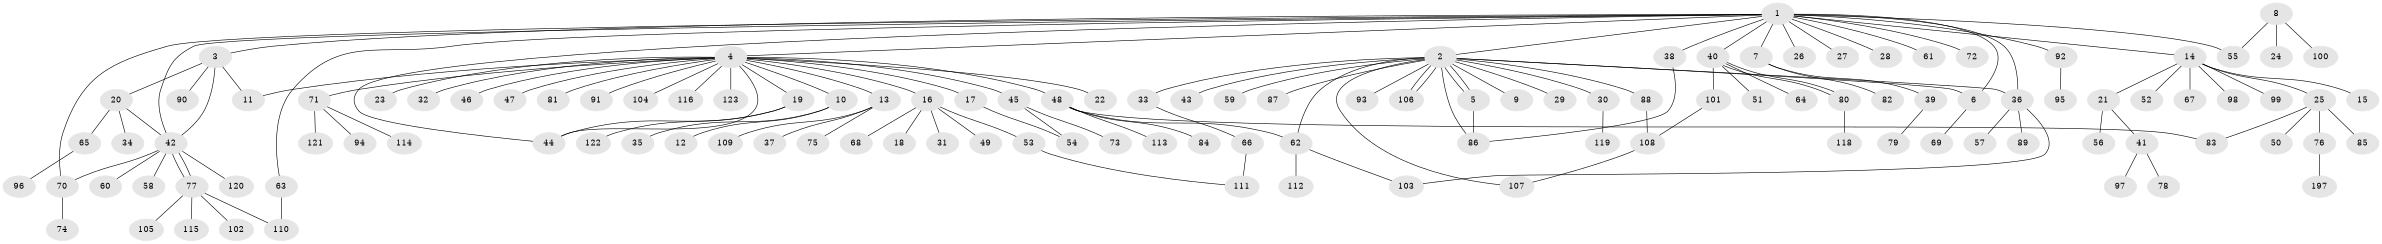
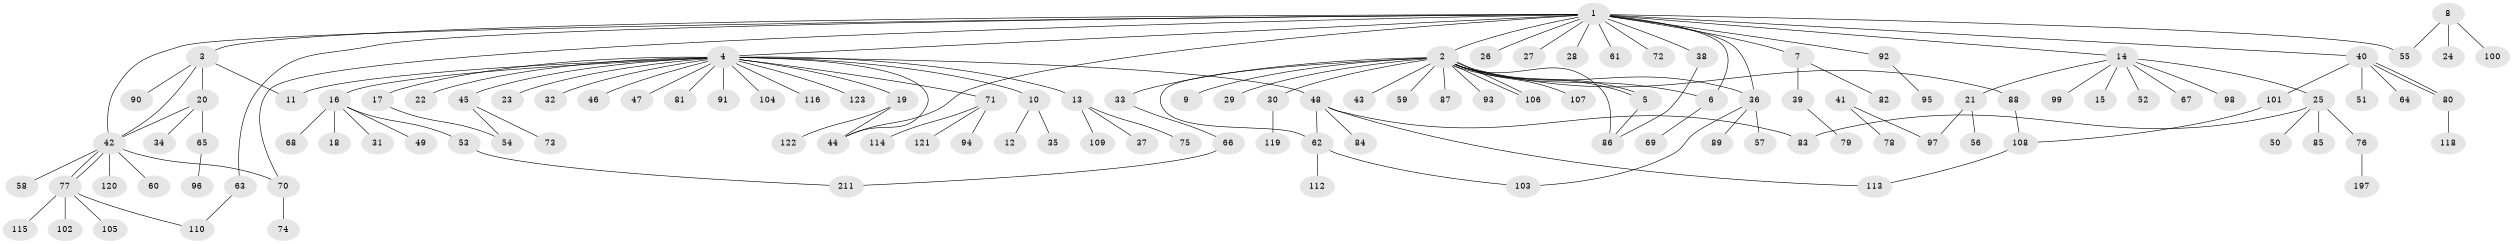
  graph {
    node [color=gray90 style=filled]
    1
    2
    3
    4
    6
    7
    14
    26
    27
    28
    36
    38
    40
    42
    44
    55
    61
    63
    70
    72
    92
    5
    9
    29
    30
    33
    43
    59
    62
    86
    87
    88
    93
    106
    107
    11
    20
    90
    10
    13
    16
    17
    19
    22
    23
    32
    45
    46
    47
    48
    71
    81
    91
    104
    116
    123
    69
    39
    82
    15
    21
    25
    52
    67
    98
    99
    57
    89
    103
    51
    64
    80
    101
    58
    60
    77
    120
    110
    74
    95
    119
    66
    112
    108
    34
    65
    8
    24
    100
    12
    35
    37
    75
    109
    18
    31
    49
    53
    68
    54
    122
    73
    83
    84
    113
    94
    114
    121
    79
    41
    56
    50
    76
    85
-   111
+   111 [label=211]
    96
    78
    97
    n119 [label=197]
    118
    102
    105
    115
    1 -- 2
    1 -- 3
    1 -- 4
    1 -- 6
    1 -- 7
    1 -- 14
    1 -- 26
    1 -- 27
    1 -- 28
    1 -- 36
    1 -- 38
    1 -- 40
    1 -- 42
    1 -- 44
    1 -- 55
    1 -- 61
    1 -- 63
    1 -- 70
    1 -- 72
    1 -- 92
    2 -- 6
    2 -- 36
    2 -- 5
    2 -- 5
    2 -- 9
    2 -- 29
    2 -- 30
    2 -- 33
    2 -- 43
    2 -- 59
    2 -- 62
    2 -- 86
    2 -- 87
    2 -- 88
    2 -- 93
    2 -- 106
    2 -- 106
    2 -- 107
    3 -- 42
    3 -- 11
    3 -- 20
    3 -- 90
    4 -- 44
    4 -- 11
    4 -- 10
    4 -- 13
    4 -- 16
    4 -- 17
    4 -- 19
    4 -- 22
    4 -- 23
    4 -- 32
    4 -- 45
    4 -- 46
    4 -- 47
    4 -- 48
    4 -- 71
    4 -- 81
    4 -- 91
    4 -- 104
    4 -- 116
    4 -- 123
    6 -- 69
    7 -- 39
    7 -- 82
    14 -- 15
    14 -- 21
    14 -- 25
    14 -- 52
    14 -- 67
    14 -- 98
    14 -- 99
    36 -- 57
    36 -- 89
    36 -- 103
    38 -- 86
    40 -- 51
    40 -- 64
    40 -- 80
    40 -- 80
    40 -- 101
    42 -- 70
    42 -- 58
    42 -- 60
    42 -- 77
    42 -- 77
    42 -- 120
    63 -- 110
    70 -- 74
    92 -- 95
    5 -- 86
    30 -- 119
    33 -- 66
    62 -- 103
    62 -- 112
    88 -- 108
    20 -- 42
    20 -- 34
    20 -- 65
    10 -- 12
    10 -- 35
    13 -- 37
    13 -- 75
    13 -- 109
    16 -- 18
    16 -- 31
    16 -- 49
    16 -- 53
    16 -- 68
    17 -- 54
    19 -- 44
    19 -- 122
    45 -- 54
    45 -- 73
    48 -- 62
    48 -- 83
    48 -- 84
    48 -- 113
    71 -- 94
    71 -- 114
    71 -- 121
    39 -- 79
-   21 -- 41
+   21 -- 97
    21 -- 56
    25 -- 83
    25 -- 50
    25 -- 76
    25 -- 85
    80 -- 118
    101 -- 108
    77 -- 110
    77 -- 102
    77 -- 105
    77 -- 115
    66 -- 111
-   108 -- 107
+   108 -- 113
    65 -- 96
    8 -- 55
    8 -- 24
    8 -- 100
    53 -- 111
    41 -- 78
    41 -- 97
    76 -- n119
  }
